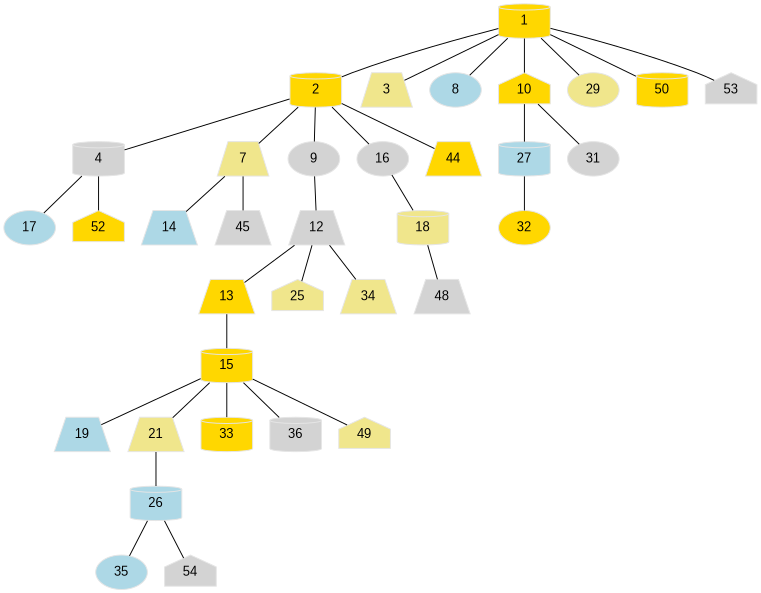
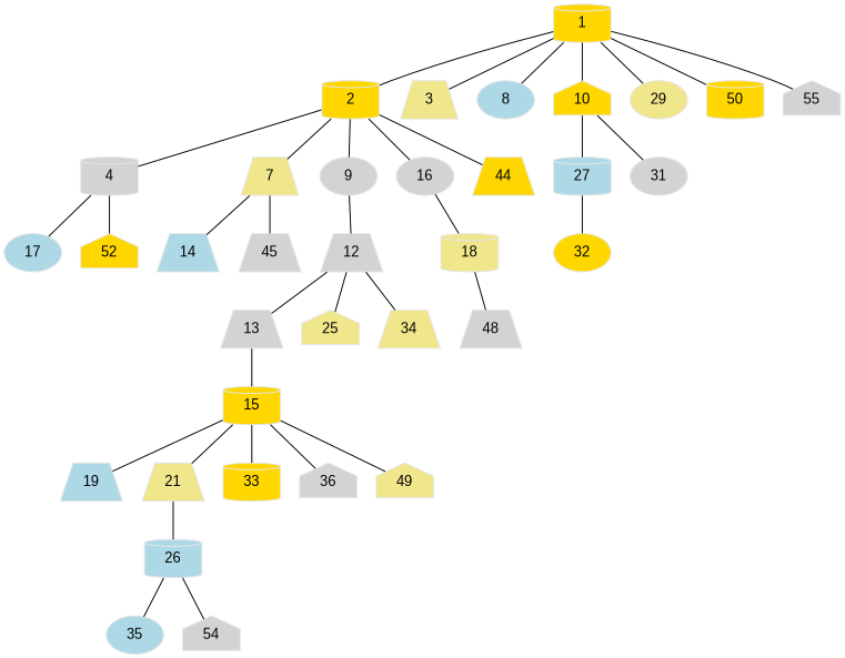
  graph {
    fontname="Liberation Sans"
    node [color=gray90 fillcolor=lightgrey fontname="Liberation Sans" shape=trapezium style=filled]
    edge [fontname="Liberation Sans"]
    1 [fillcolor=gold shape=cylinder super="+6"]
    2 [fillcolor=gold shape=cylinder super="+32"]
    3 [fillcolor=khaki super="+46"]
    8 [fillcolor=lightblue shape=ellipse super="+44"]
    10 [fillcolor=gold shape=house super="+30"]
    29 [fillcolor=khaki shape=ellipse super="+37"]
    50 [fillcolor=gold shape=cylinder]
-   53 [shape=house]
+   53 [shape=house label=55]
    4 [shape=cylinder super="+5"]
    7 [fillcolor=khaki super="+11"]
    9 [shape=ellipse super="+23"]
    16 [shape=ellipse]
    n13 [fillcolor=gold label=44]
    27 [fillcolor=lightblue shape=cylinder super="+28"]
    31 [shape=ellipse]
    17 [fillcolor=lightblue shape=ellipse]
    52 [fillcolor=gold shape=house]
    14 [fillcolor=lightblue super="+22"]
    45
    12 [super="+20"]
    18 [fillcolor=khaki shape=cylinder super="+39"]
-   13 [fillcolor=gold]
+   13
    25 [fillcolor=khaki shape=house super="+41"]
    34 [fillcolor=khaki super="+40"]
    n25 [fillcolor=gold label=32 shape=ellipse]
    15 [fillcolor=gold shape=cylinder super="+38"]
    19 [fillcolor=lightblue super="+24"]
    21 [fillcolor=khaki]
    33 [fillcolor=gold shape=cylinder]
-   36 [shape=cylinder]
+   36 [shape=house]
    49 [fillcolor=khaki shape=house super="+51"]
    26 [fillcolor=lightblue shape=cylinder super="+43"]
    48
    35 [fillcolor=lightblue shape=ellipse]
    54 [shape=house]
    1 -- 2
    1 -- 3
    1 -- 8
    1 -- 10
    1 -- 29
    1 -- 50
    1 -- 53
    2 -- 4
    2 -- 7
    2 -- 9
    2 -- 16
    2 -- n13
    10 -- 27
    10 -- 31
    4 -- 17
    4 -- 52
    7 -- 14
    7 -- 45
    9 -- 12
    16 -- 18
    27 -- n25
    12 -- 13
    12 -- 25
    12 -- 34
    18 -- 48
    13 -- 15
    15 -- 19
    15 -- 21
    15 -- 33
    15 -- 36
    15 -- 49
    21 -- 26
    26 -- 35
    26 -- 54
  }
